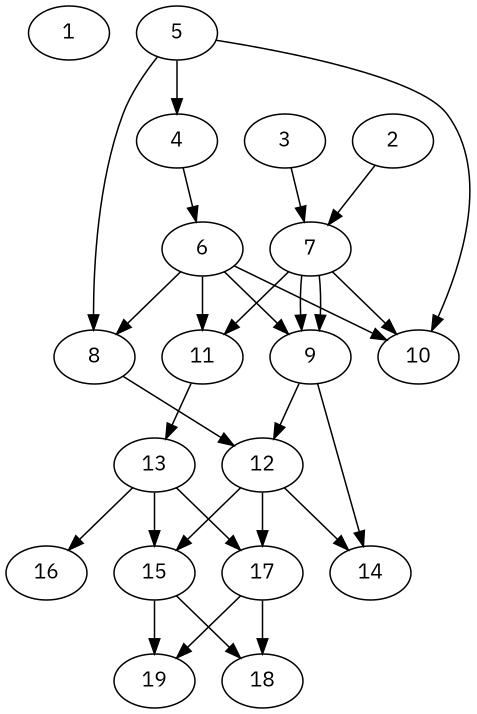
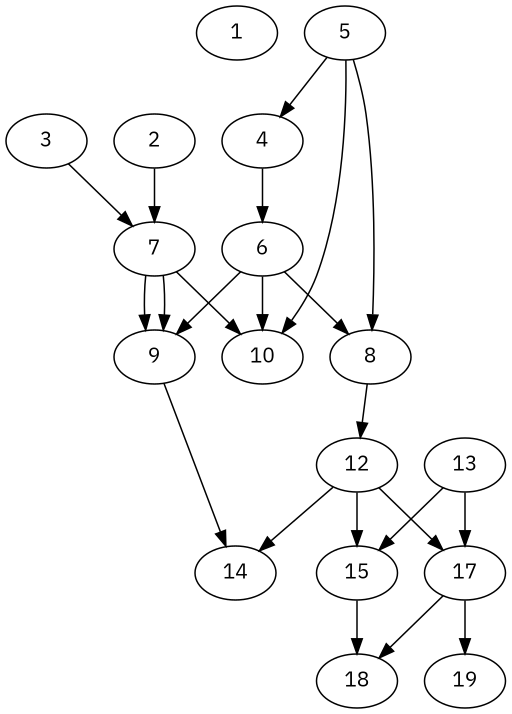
  digraph {
    fontname="IBM Plex Sans"
    node [alpha=0.03 fontname="IBM Plex Sans"]
    edge [fontname="IBM Plex Sans"]
    1 [alpha=0.10 expect_size=31316992]
    2 [alpha=0.13 expect_size=11117568]
    7 [alpha=0.17 expect_size=32868352]
    6 [alpha=0.17 expect_size=29239296]
    8 [alpha=0.11 expect_size=21541888]
    10 [expect_size=21478400]
    9 [alpha=0.05 expect_size=26391552]
-   11 [alpha=0.07 expect_size=21463040]
    12 [expect_size=45086720]
    14 [expect_size=44575744]
    13 [alpha=0.18 expect_size=28861440]
    3 [alpha=0.07 expect_size=8578048]
    4 [alpha=0.09 expect_size=18717696]
    5 [alpha=0.13 expect_size=22908928]
    15 [alpha=0.04 expect_size=19588096]
    17 [alpha=0.11 expect_size=42079232]
-   16 [alpha=0.12 expect_size=49292288]
    18 [alpha=0.07 expect_size=35017728]
    19 [alpha=0.20 expect_size=13766656]
    2 -> 7
    7 -> 10
    7 -> 9
    7 -> 9
-   7 -> 11
    6 -> 8
    6 -> 10
    6 -> 9
-   6 -> 11
    8 -> 12
-   9 -> 12
    9 -> 14
-   11 -> 13
    12 -> 14
    12 -> 15
    12 -> 17
    13 -> 15
    13 -> 17
-   13 -> 16
    3 -> 7
    4 -> 6
    5 -> 8
    5 -> 10
    5 -> 4
    15 -> 18
-   15 -> 19
    17 -> 18
    17 -> 19
  }
